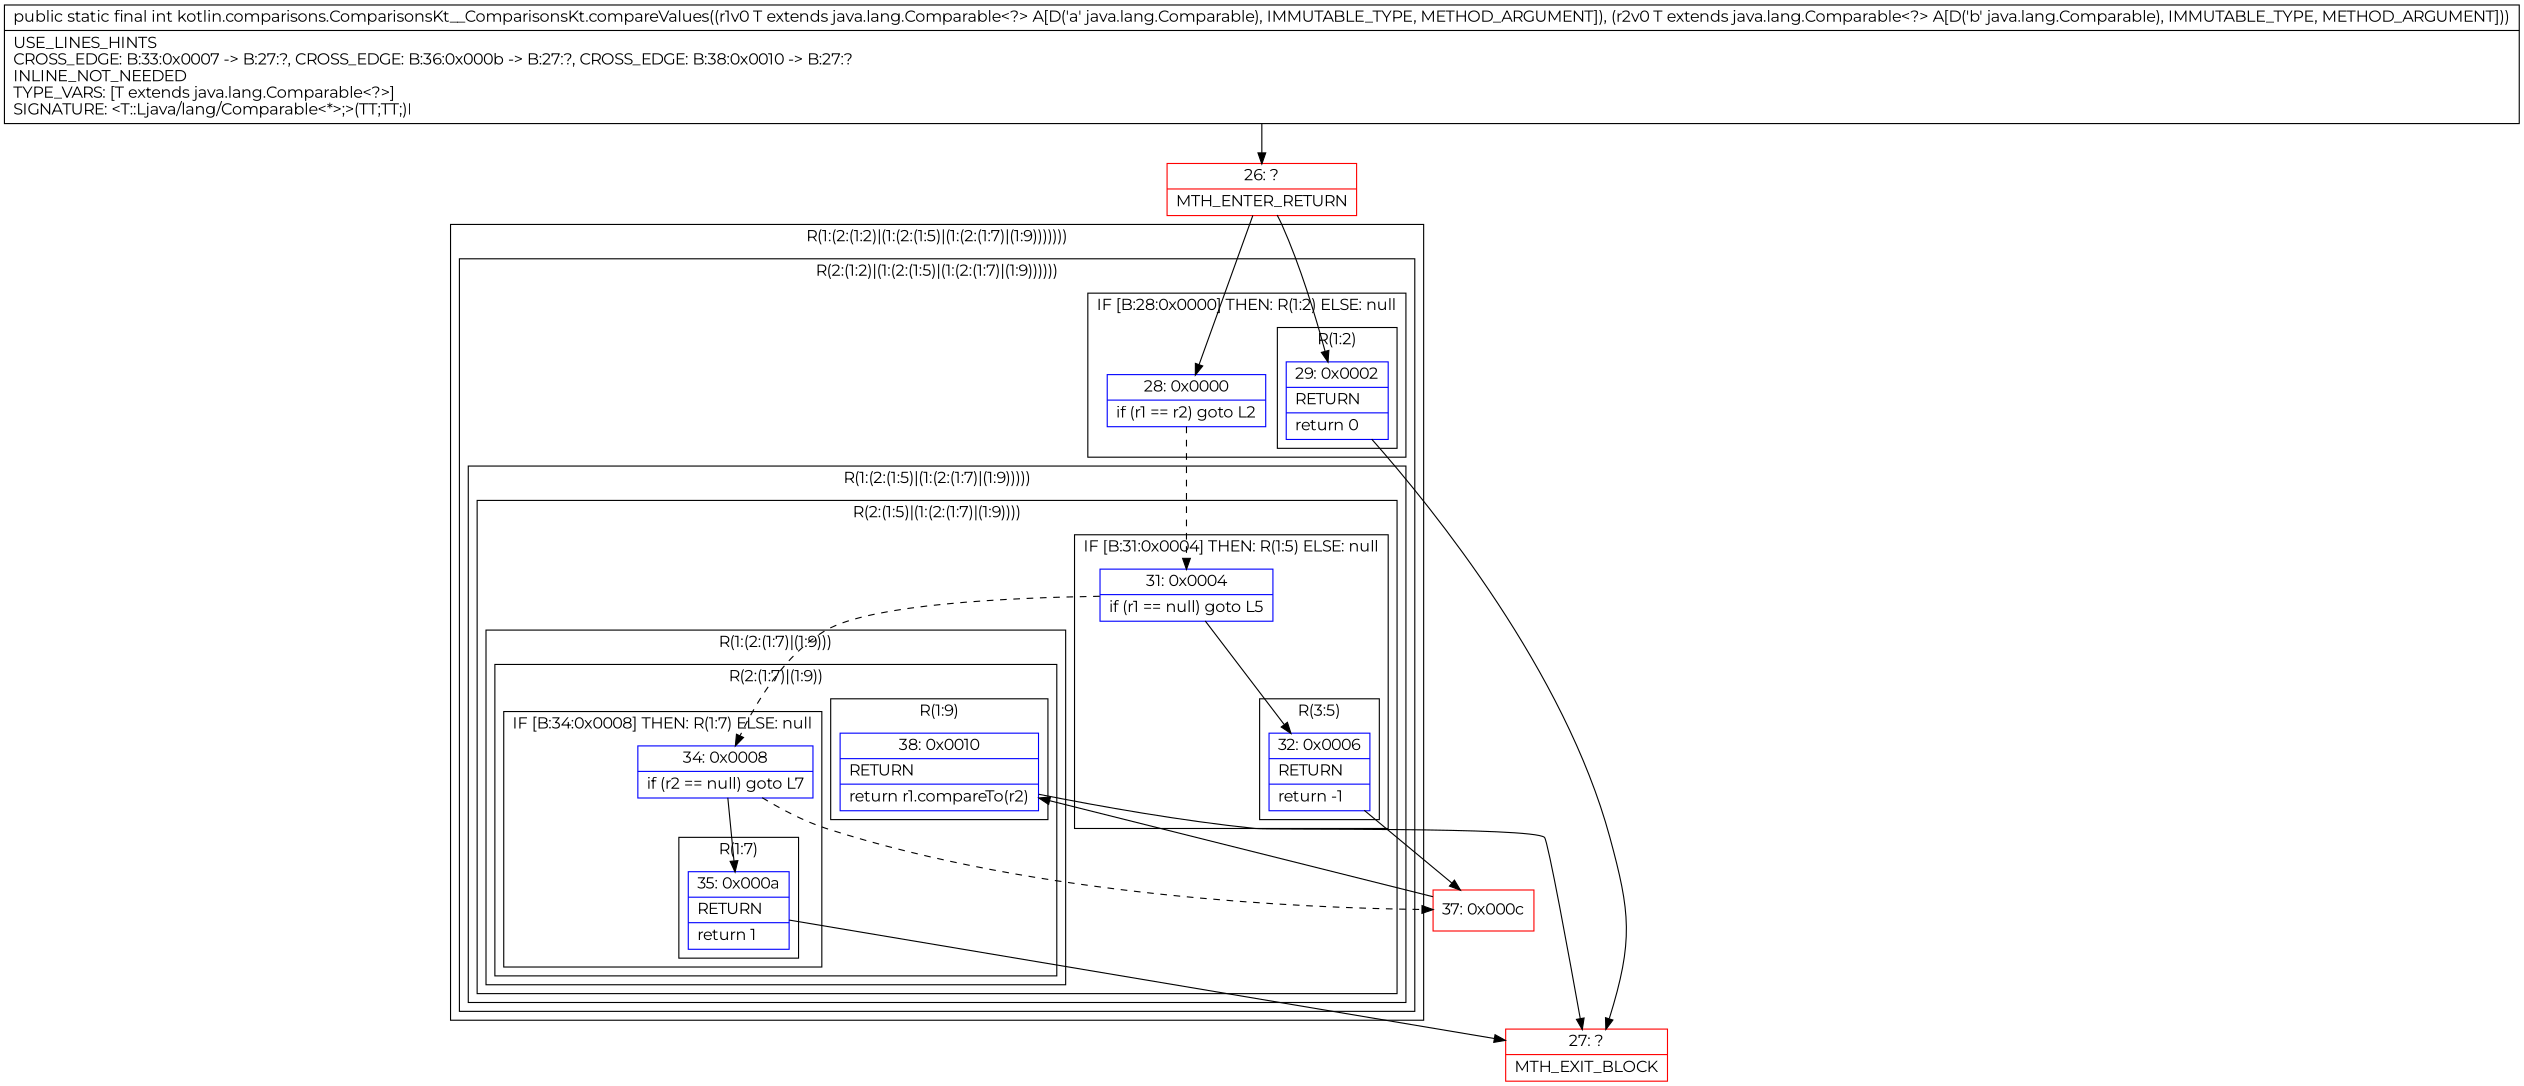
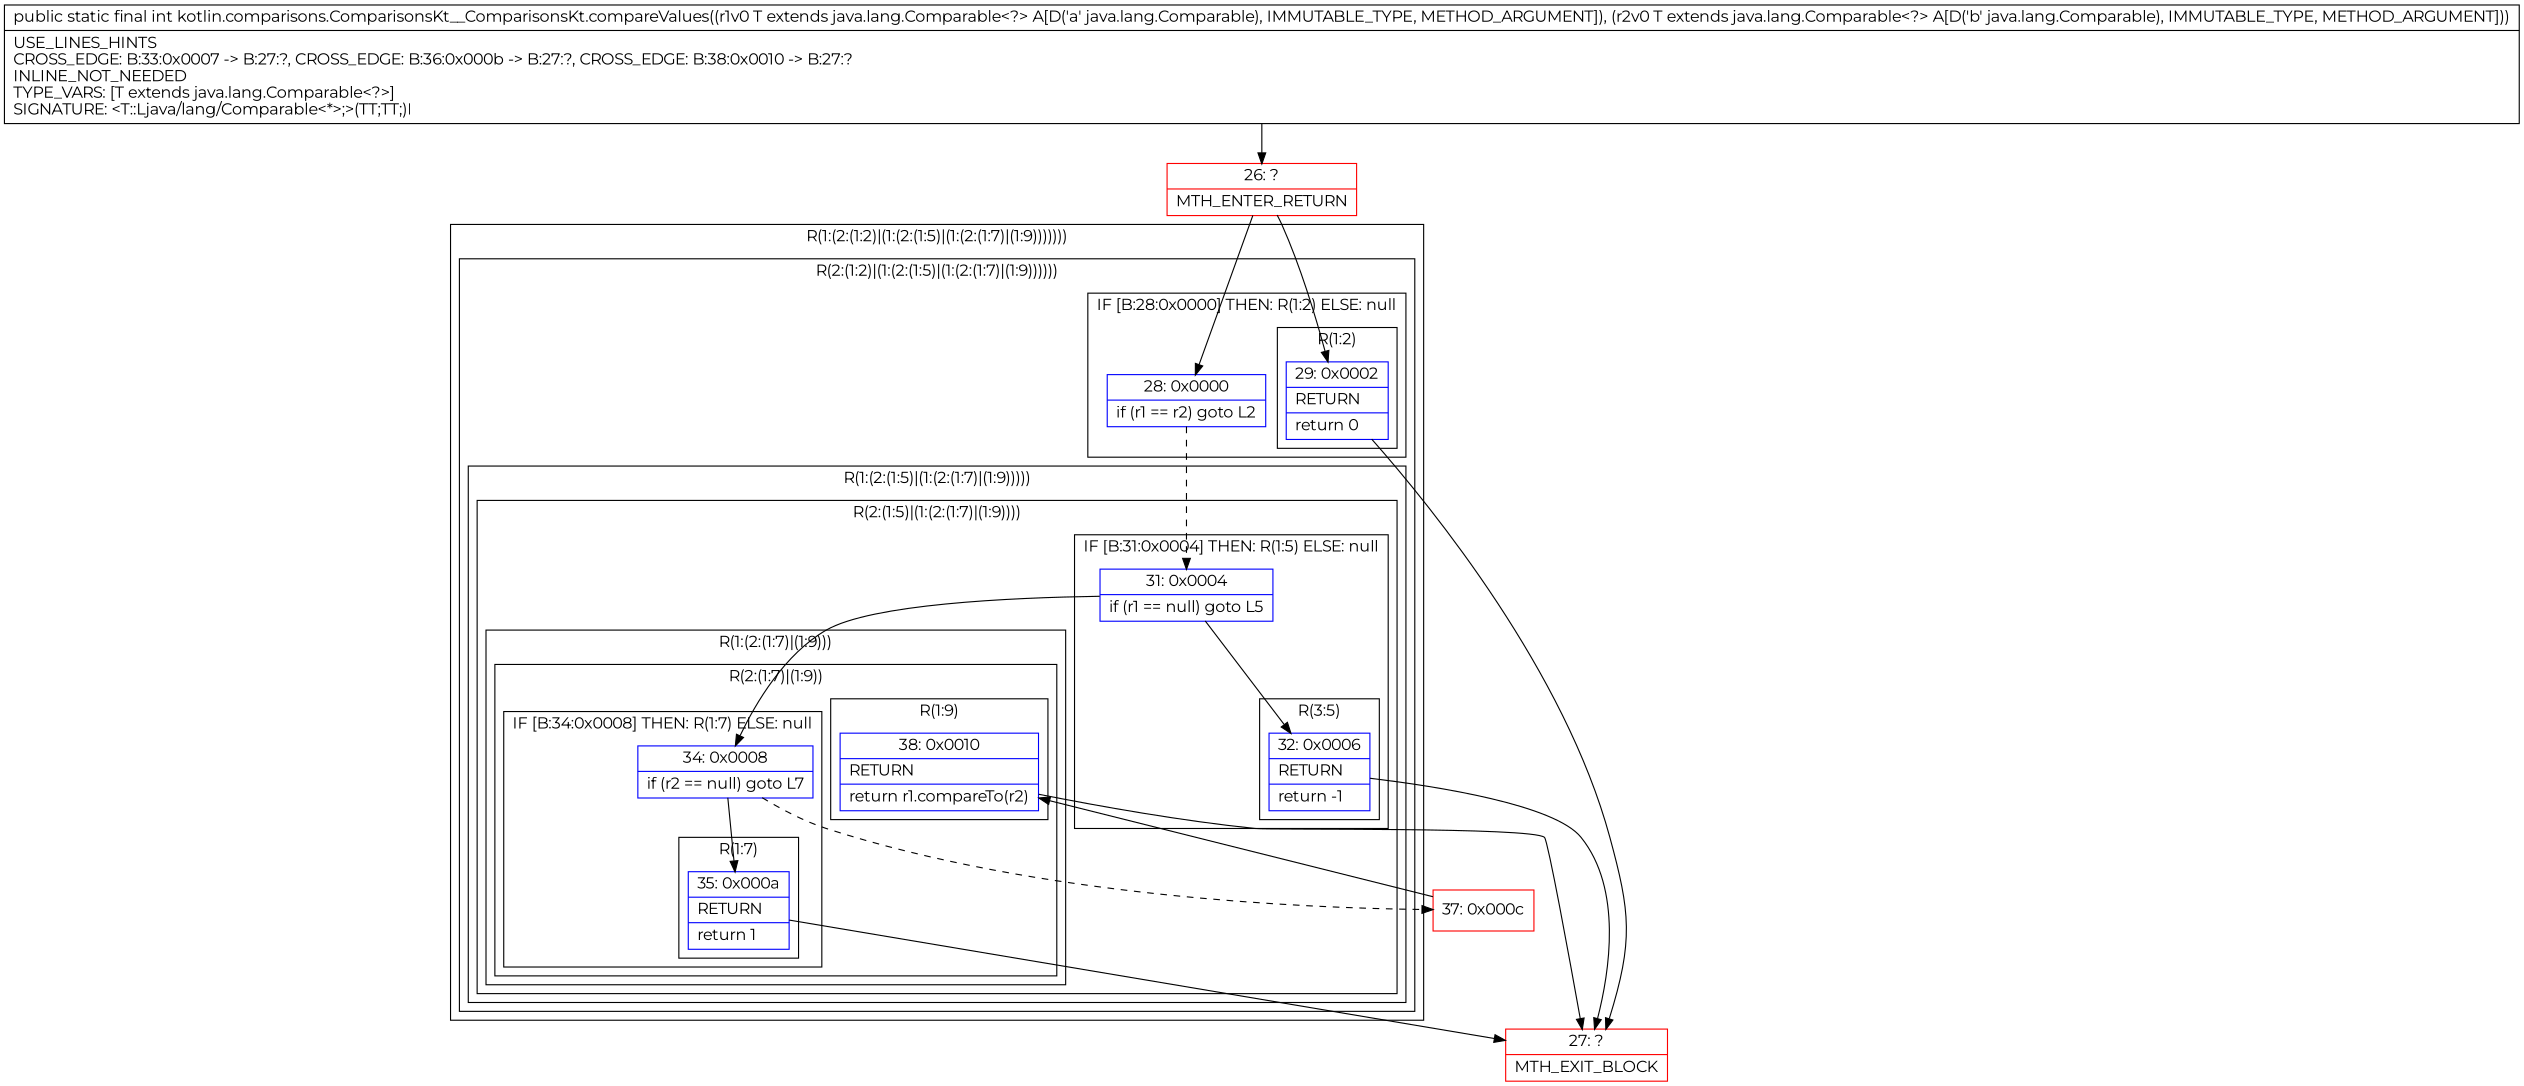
  digraph {
    fontname=Montserrat
    node [color=blue fontname=Montserrat shape=record]
    edge [fontname=Montserrat]
    n1 [label="{29\:\ 0x0002|RETURN\l|return 0\l}"]
    n2 [label="{28\:\ 0x0000|if (r1 == r2) goto L2\l}"]
    n3 [label="{32\:\ 0x0006|RETURN\l|return \-1\l}"]
    n4 [label="{31\:\ 0x0004|if (r1 == null) goto L5\l}"]
    n5 [label="{35\:\ 0x000a|RETURN\l|return 1\l}"]
    n6 [label="{34\:\ 0x0008|if (r2 == null) goto L7\l}"]
    n7 [label="{38\:\ 0x0010|RETURN\l|return r1.compareTo(r2)\l}"]
    n8 [color=red label="{27\:\ ?|MTH_EXIT_BLOCK\l}"]
    n9 [color=red label="{37\:\ 0x000c}"]
    n10 [color=red label="{26\:\ ?|MTH_ENTER_RETURN\l}"]
    n11 [label="{public static final int kotlin.comparisons.ComparisonsKt__ComparisonsKt.compareValues((r1v0 T extends java.lang.Comparable\<?\> A[D('a' java.lang.Comparable), IMMUTABLE_TYPE, METHOD_ARGUMENT]), (r2v0 T extends java.lang.Comparable\<?\> A[D('b' java.lang.Comparable), IMMUTABLE_TYPE, METHOD_ARGUMENT]))  | USE_LINES_HINTS\lCROSS_EDGE: B:33:0x0007 \-\> B:27:?, CROSS_EDGE: B:36:0x000b \-\> B:27:?, CROSS_EDGE: B:38:0x0010 \-\> B:27:?\lINLINE_NOT_NEEDED\lTYPE_VARS: [T extends java.lang.Comparable\<?\>]\lSIGNATURE: \<T::Ljava\/lang\/Comparable\<*\>;\>(TT;TT;)I\l}" color=""]
    subgraph cluster_1 {
      label="R(1:(2:(1:2)|(1:(2:(1:5)|(1:(2:(1:7)|(1:9)))))))"
      subgraph cluster_2 {
        label="R(2:(1:2)|(1:(2:(1:5)|(1:(2:(1:7)|(1:9))))))"
        subgraph cluster_3 {
          label="IF [B:28:0x0000] THEN: R(1:2) ELSE: null"
          n2
          subgraph cluster_4 {
            label="R(1:2)"
            n1
          }
        }
        subgraph cluster_5 {
          label="R(1:(2:(1:5)|(1:(2:(1:7)|(1:9)))))"
          subgraph cluster_6 {
            label="R(2:(1:5)|(1:(2:(1:7)|(1:9))))"
            subgraph cluster_7 {
              label="IF [B:31:0x0004] THEN: R(1:5) ELSE: null"
              n4
              subgraph cluster_8 {
                label="R(3:5)"
                n3
              }
            }
            subgraph cluster_9 {
              label="R(1:(2:(1:7)|(1:9)))"
              subgraph cluster_10 {
                label="R(2:(1:7)|(1:9))"
                subgraph cluster_11 {
                  label="IF [B:34:0x0008] THEN: R(1:7) ELSE: null"
                  n6
                  subgraph cluster_12 {
                    label="R(1:7)"
                    n5
                  }
                }
                subgraph cluster_13 {
                  label="R(1:9)"
                  n7
                }
              }
            }
          }
        }
      }
    }
    n1 -> n8
    n2 -> n4 [style=dashed]
-   n3 -> n9
+   n3 -> n8
    n4 -> n3
-   n4 -> n6 [style=dashed]
+   n4 -> n6 [style=solid]
    n5 -> n8
    n6 -> n5
    n6 -> n9 [style=dashed]
    n7 -> n8
    n9 -> n7
    n10 -> n1
    n10 -> n2
    n11 -> n10
  }
